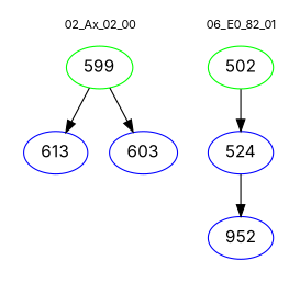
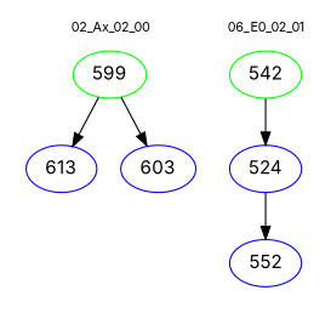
  digraph {
    fontname=Inter
    node [color=blue fontname=Inter]
    edge [color=black fontname=Inter]
    n1 [color=green label=599]
    n2 [label=613]
    n3 [label=603]
-   n4 [color=green label=502]
+   n4 [color=green label=542]
    n5 [label=524]
-   n6 [label=952]
+   n6 [label=552]
    subgraph cluster_1 {
      color=white
      fontsize=10
      label="02_Ax_02_00"
      n1
      n2
      n3
    }
    subgraph cluster_2 {
      color=white
      fontsize=10
-     label="06_E0_82_01"
+     label="06_E0_02_01"
      n4
      n5
      n6
    }
    n1 -> n2
    n1 -> n3
    n4 -> n5
    n5 -> n6
  }
